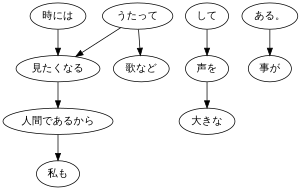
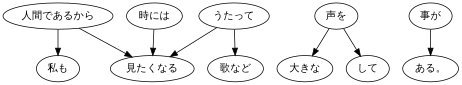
  digraph {
    n1 [label="私も"]
    n2 [label="人間であるから"]
    n3 [label="見たくなる"]
    n4 [label="時には"]
    n5 [label="大きな"]
    n6 [label="声を"]
    n7 [label="して"]
    n8 [label="歌など"]
    n9 [label="うたって"]
    n10 [label="事が"]
    n11 [label="ある。"]
    n2 -> n1
-   n3 -> n2
+   n2 -> n3
    n4 -> n3
    n6 -> n5
-   n7 -> n6
+   n6 -> n7
    n9 -> n3
    n9 -> n8
-   n11 -> n10
+   n10 -> n11
  }
